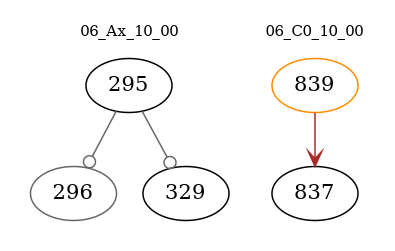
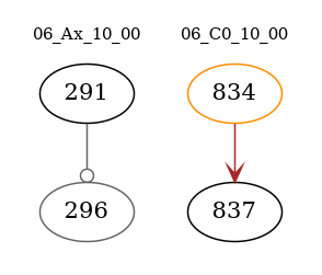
  digraph {
    node [color=black]
    edge [arrowhead=odot color=gray40]
-   n1 [label=295]
+   n1 [label=291]
    n2 [color=gray40 label=296]
-   n3 [label=329]
-   n4 [color=darkorange label=839]
+   n4 [color=darkorange label=834]
    n5 [label=837]
    subgraph cluster_1 {
      color=white
      fontsize=10
      label="06_Ax_10_00"
      n1
      n2
-     n3
    }
    subgraph cluster_2 {
      color=white
      fontsize=10
      label="06_C0_10_00"
      n4
      n5
    }
    n1 -> n2
-   n1 -> n3
    n4 -> n5 [arrowhead=vee color=brown]
  }
